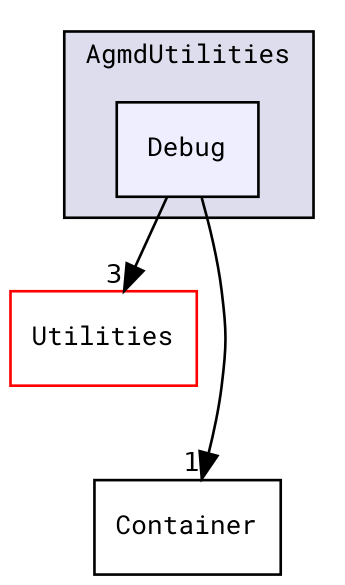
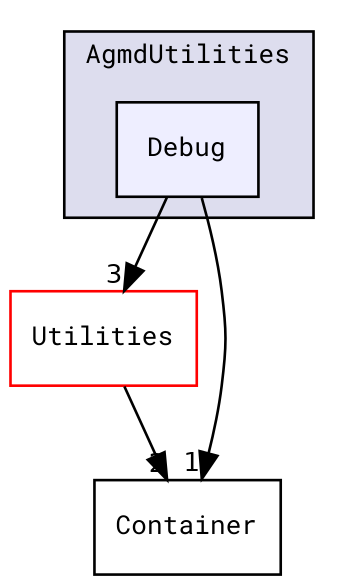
  digraph {
    compound=true
    fontname="Roboto Mono"
    node [fontname="Roboto Mono" fontsize=10 shape=box style=filled]
    edge [fontname="Roboto Mono" labeldistance=1.5 labelfontname=Helvetica labelfontsize=10]
    n1 [fillcolor="#eeeeff" label=Debug pencolor=black]
    n2 [color=red fillcolor=white label=Utilities]
    n3 [label=Container style=""]
    subgraph cluster_1 {
      bgcolor="#ddddee"
      fontsize=10
      label=AgmdUtilities
      pencolor=black
      n1
    }
    n1 -> n2 [headlabel=3]
    n1 -> n3 [headlabel=1]
+   n2 -> n3 [headlabel=2]
  }
